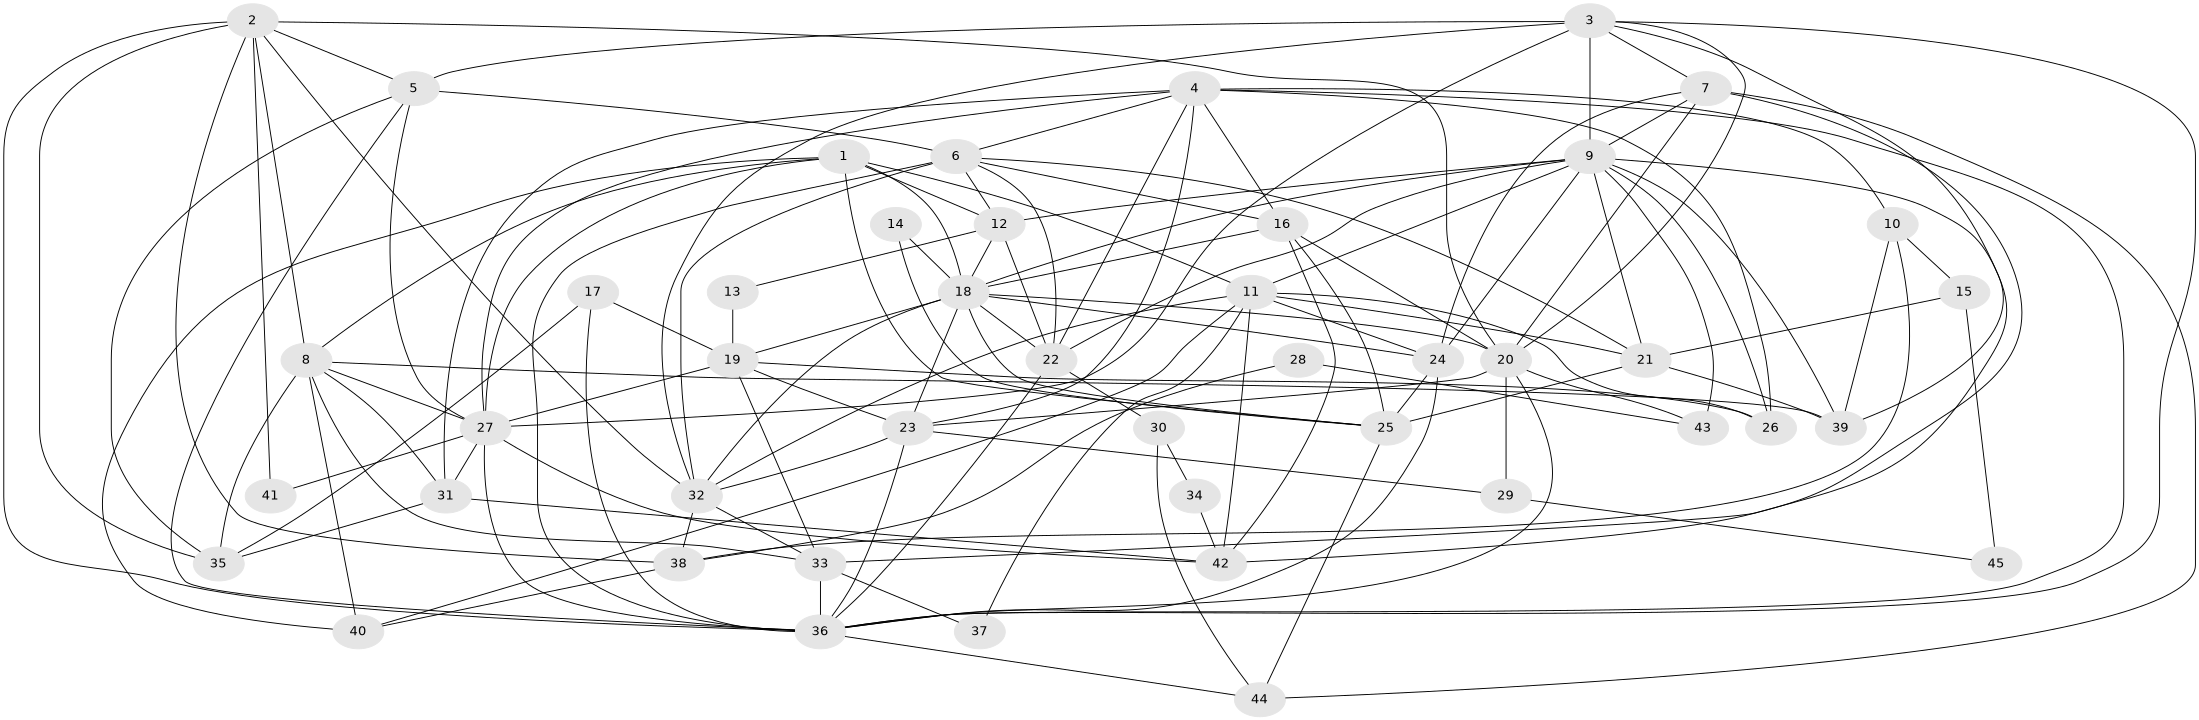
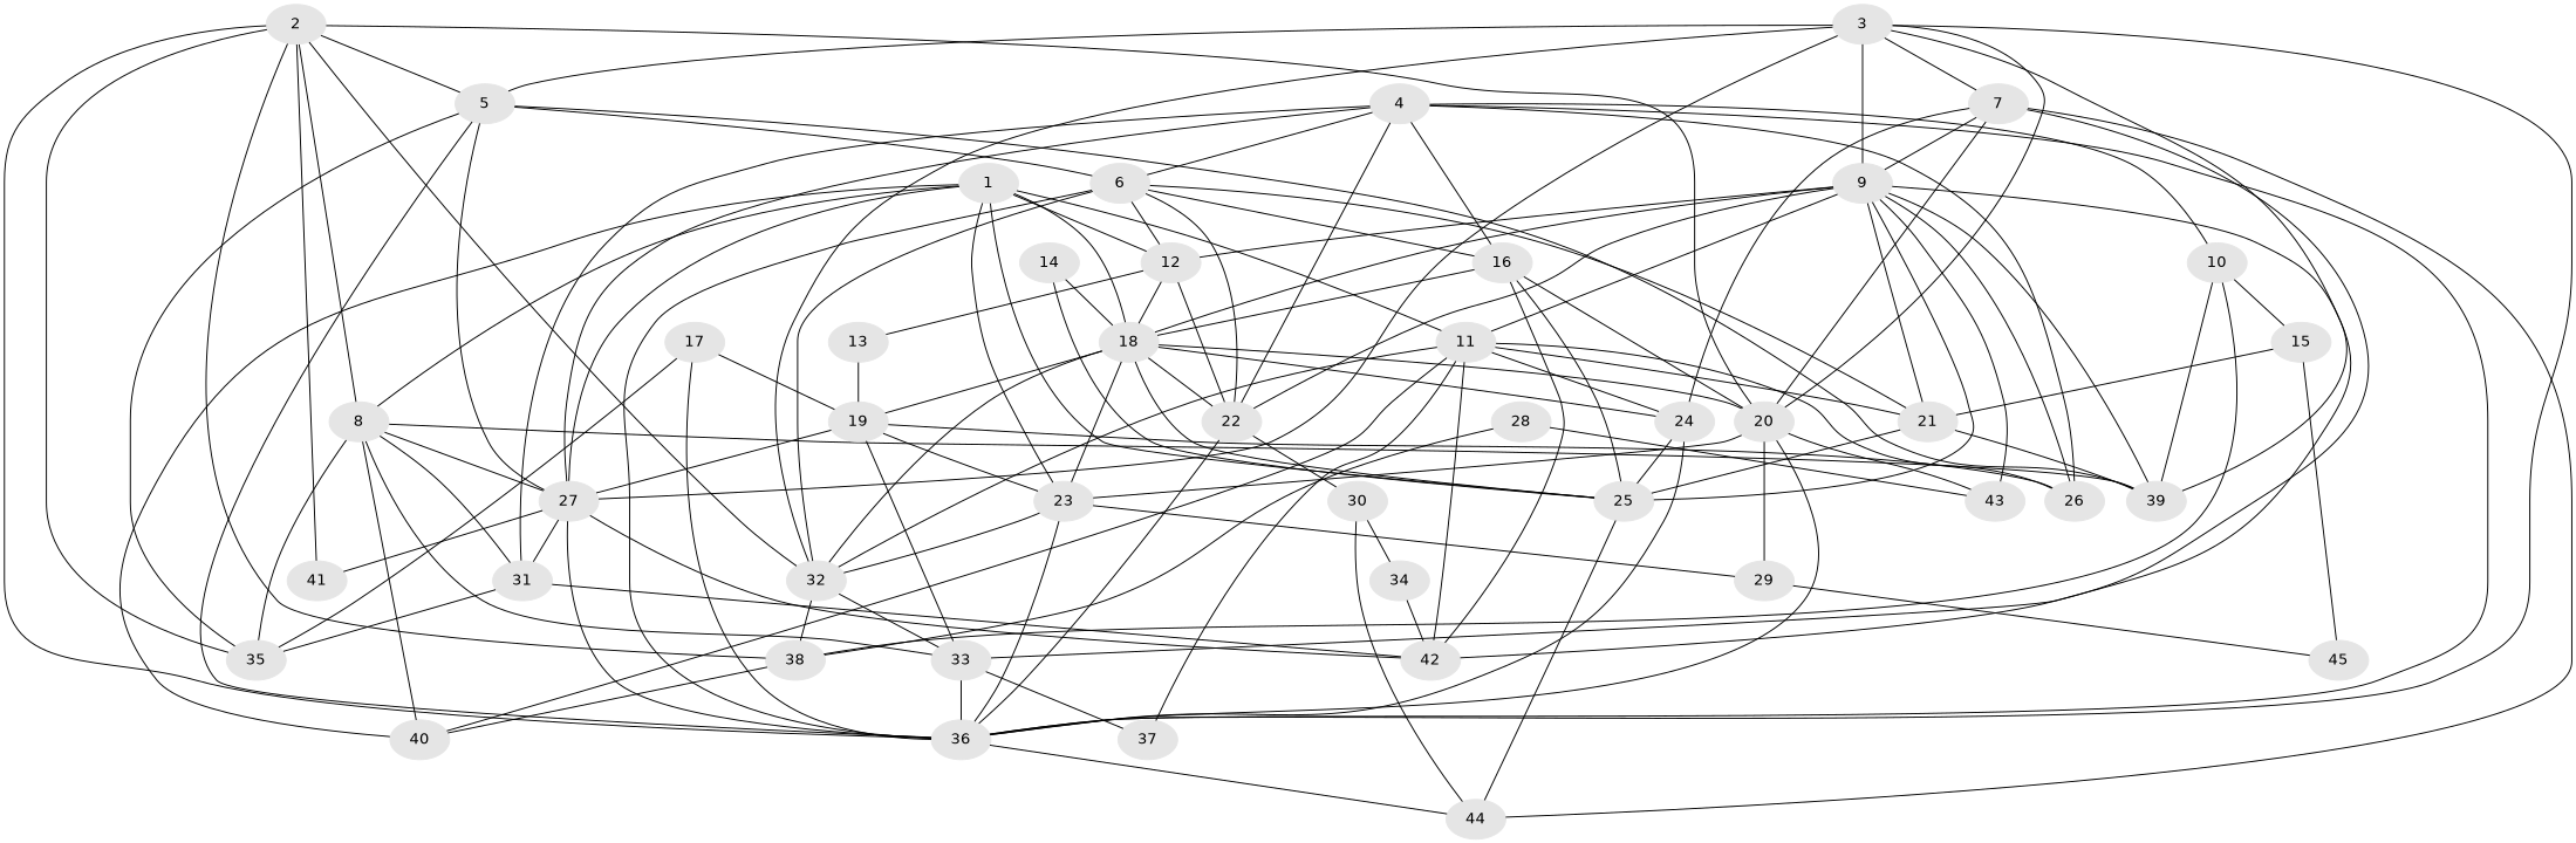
  graph {
    fontname="DejaVu Sans"
    node [color=gray90 fontname="DejaVu Sans" style=filled]
    edge [fontname="DejaVu Sans" weight=1.0]
    1
    8
    11
    12
    18
    23
    25
    27
    40
    35
    39
    31
    33
    32
    26
    21
    24
    42
    37
    22
    13
    20
    19
    36
    29
    44
    41
    2
    5
    38
    6
    43
    3
    7
    9
    4
    10
    16
    15
    30
    45
    14
    17
    34
    28
    1 -- 8
    1 -- 11
    1 -- 12
    1 -- 18 [weight=2.0]
-   4 -- 23
+   1 -- 23
    1 -- 25
    1 -- 27
    1 -- 40
    8 -- 27
    8 -- 40 [weight=2.0]
    8 -- 35 [weight=3.0]
    8 -- 39
    8 -- 31
    8 -- 33
    11 -- 40
    11 -- 32
    11 -- 26
    11 -- 21
    11 -- 24
    11 -- 42
    11 -- 37
    12 -- 18
    12 -- 22
    12 -- 13
    18 -- 23
    18 -- 25
    18 -- 32
    18 -- 24
    18 -- 22
    18 -- 20
    18 -- 19
    23 -- 32
    23 -- 36
    23 -- 29
    25 -- 44
    27 -- 31
    27 -- 42
    27 -- 36
    27 -- 41
    31 -- 35
    31 -- 42
    33 -- 37
    33 -- 36
    32 -- 33
    32 -- 38
    21 -- 25
    21 -- 39
    24 -- 25
    24 -- 36
    22 -- 36
    22 -- 30
    13 -- 19
    20 -- 23
    20 -- 36
    20 -- 29 [weight=2.0]
    20 -- 43
    19 -- 23 [weight=2.0]
    19 -- 27 [weight=3.0]
    19 -- 33
    19 -- 26
    36 -- 44
    29 -- 45
    2 -- 8
    2 -- 35 [weight=2.0]
    2 -- 32 [weight=2.0]
    2 -- 20 [weight=2.0]
    2 -- 36 [weight=2.0]
    2 -- 41
    2 -- 5 [weight=2.0]
    2 -- 38 [weight=2.0]
    5 -- 27
    5 -- 35
+   5 -- 39
    5 -- 36
    5 -- 6
    38 -- 40
    6 -- 12
    6 -- 32 [weight=2.0]
    6 -- 21
    6 -- 22
    6 -- 36 [weight=2.0]
    6 -- 16
    3 -- 27
    3 -- 39
    3 -- 32
    3 -- 20
    3 -- 36
    3 -- 5 [weight=2.0]
    3 -- 7
    3 -- 9
    7 -- 33
    7 -- 24
    7 -- 20
    7 -- 44
    7 -- 9
    9 -- 11 [weight=2.0]
    9 -- 12
    9 -- 18
-   9 -- 24
+   9 -- 25
    9 -- 39
    9 -- 26
    9 -- 21
    9 -- 42
    9 -- 22
    9 -- 43
    4 -- 27
    4 -- 31
    4 -- 26
    4 -- 22 [weight=2.0]
    4 -- 36
    4 -- 6
    4 -- 10 [weight=2.0]
    4 -- 16
    10 -- 39 [weight=2.0]
    10 -- 38
    10 -- 15
    16 -- 18
    16 -- 25
    16 -- 42
    16 -- 20
    15 -- 21
    15 -- 45
    30 -- 44
    30 -- 34
    14 -- 18
    14 -- 25
    17 -- 35
    17 -- 19
    17 -- 36
    34 -- 42
    28 -- 38
    28 -- 43
  }
